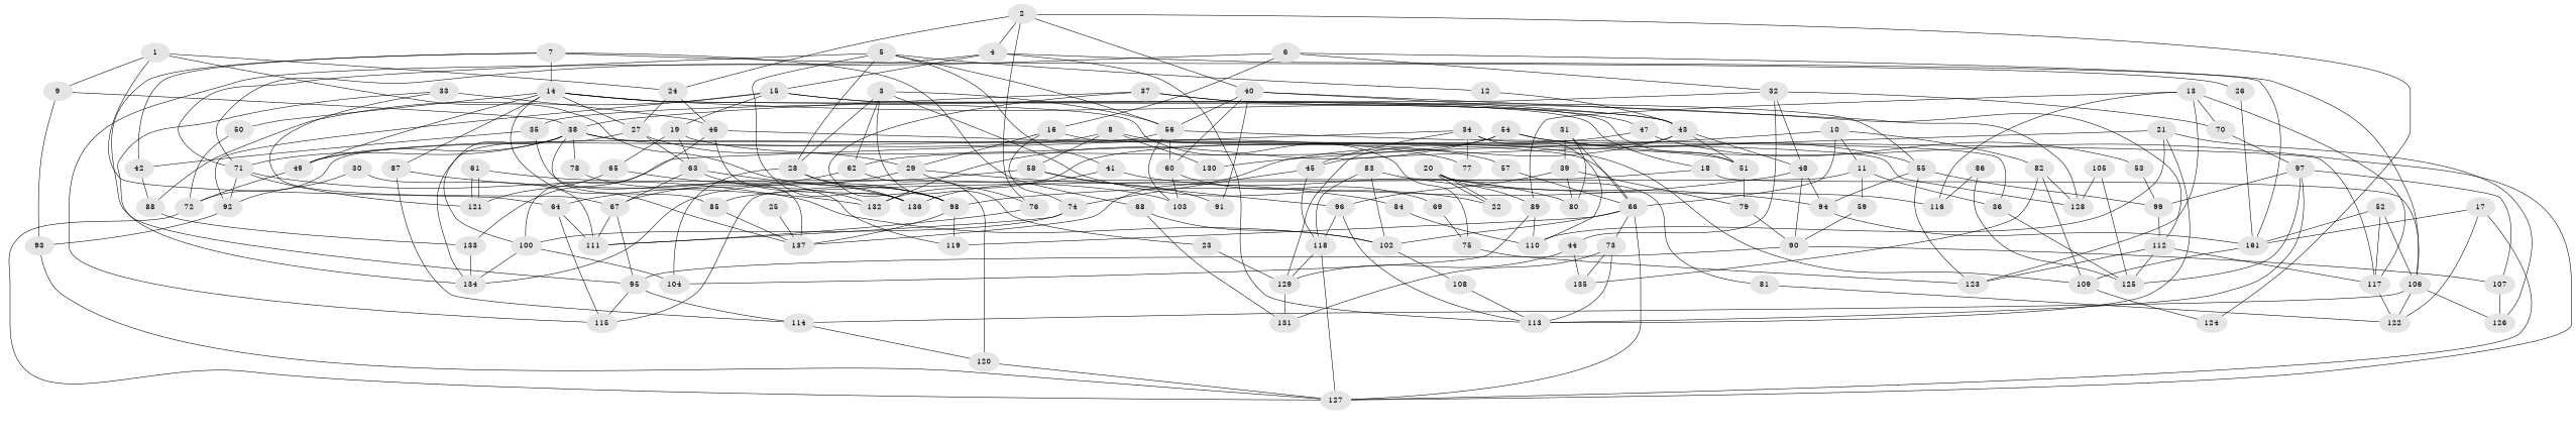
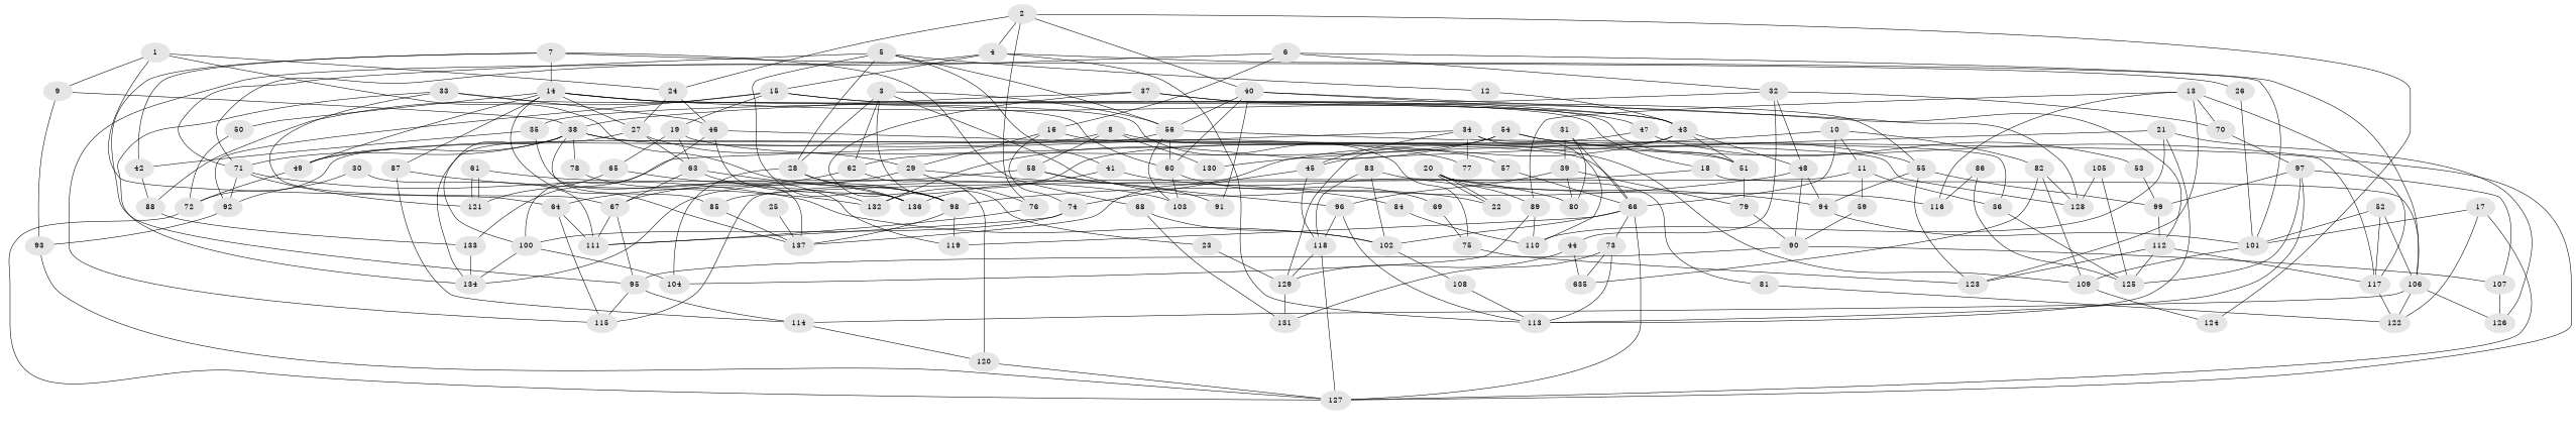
  graph {
    node [color=gray90 style=filled]
    1
    9
    24
    64
    98
    38
    93
    27
    46
    115
    111
    137
    119
    2
    4
    40
    76
    124
    15
-   101 [label=161]
+   101
    113
    56
    43
    60
    128
    91
    3
    22
    23
    28
    62
    129
    136
    104
    117
    72
    103
    120
    18
    19
    51
    88
    92
    109
    5
    12
    41
    71
    80
    121
    102
    6
    16
    32
    106
    66
    29
    74
    70
    35
    44
    48
    122
    126
    114
    7
    14
    26
    42
    68
    95
    49
    50
    75
    87
    112
    131
    8
    58
    130
    134
    96
    85
    77
    78
    100
    127
    10
    11
    82
    36
    59
    73
-   135
+   135 [label=635]
    125
    90
    13
    89
    116
    123
    97
    110
    63
    132
    57
    65
    79
    133
    67
    84
    17
    20
    81
    21
    45
    118
    25
    30
    31
    39
    94
    33
    69
    34
    37
    47
    55
    53
    99
    107
    52
    54
    61
    108
    83
    86
    105
    1 -- 9
    1 -- 24
    1 -- 64
    1 -- 98
    9 -- 38
    9 -- 93
    24 -- 27
    24 -- 46
    64 -- 115
    64 -- 111
    98 -- 137
    98 -- 119
    38 -- 128
    38 -- 71
    38 -- 49
    38 -- 85
    38 -- 77
    38 -- 78
    38 -- 100
    93 -- 127
    27 -- 29
    27 -- 134
    27 -- 63
    46 -- 136
    46 -- 51
    46 -- 100
    2 -- 24
    2 -- 4
    2 -- 40
    2 -- 76
    2 -- 124
    4 -- 115
    4 -- 15
    4 -- 101
    4 -- 113
    40 -- 56
    40 -- 43
    40 -- 60
    40 -- 128
    40 -- 91
    76 -- 111
    15 -- 18
    15 -- 19
    15 -- 51
    15 -- 88
    15 -- 92
    101 -- 109
    56 -- 60
    56 -- 117
    56 -- 72
    56 -- 103
    43 -- 137
    43 -- 129
    43 -- 51
    43 -- 48
    60 -- 103
    60 -- 69
    3 -- 56
    3 -- 22
    3 -- 23
    3 -- 28
    3 -- 62
    23 -- 129
    28 -- 98
    28 -- 136
    28 -- 104
    62 -- 64
    62 -- 120
    129 -- 131
    117 -- 122
    72 -- 127
    120 -- 127
    18 -- 106
    18 -- 85
    19 -- 63
    19 -- 57
    19 -- 65
    51 -- 79
    88 -- 133
    92 -- 93
    109 -- 124
    5 -- 56
    5 -- 28
    5 -- 136
    5 -- 12
    5 -- 41
    5 -- 71
    12 -- 43
    41 -- 136
    41 -- 80
    71 -- 92
    71 -- 121
    71 -- 102
    102 -- 108
    6 -- 71
    6 -- 16
    6 -- 32
    6 -- 106
    16 -- 66
    16 -- 29
    16 -- 74
    32 -- 70
    32 -- 35
    32 -- 44
    32 -- 48
    106 -- 122
    106 -- 126
    106 -- 114
    66 -- 119
    66 -- 102
    66 -- 127
    66 -- 73
    29 -- 76
    29 -- 67
    29 -- 84
    74 -- 111
    74 -- 100
    70 -- 97
    35 -- 137
    35 -- 42
    44 -- 129
    44 -- 135
    48 -- 98
    48 -- 90
    48 -- 94
    114 -- 120
    7 -- 14
    7 -- 26
    7 -- 42
    7 -- 68
    7 -- 95
    14 -- 27
    14 -- 137
    14 -- 43
    14 -- 49
    14 -- 50
    14 -- 75
    14 -- 87
    14 -- 112
    26 -- 101
    42 -- 88
    68 -- 102
    68 -- 131
    95 -- 115
    95 -- 114
    49 -- 72
    50 -- 72
    75 -- 123
    87 -- 114
    87 -- 132
    112 -- 117
    112 -- 125
    112 -- 123
    8 -- 109
    8 -- 49
    8 -- 58
    8 -- 130
    58 -- 91
    58 -- 134
    58 -- 96
    96 -- 113
    96 -- 118
    85 -- 137
    78 -- 119
    100 -- 104
    100 -- 134
    10 -- 66
    10 -- 130
    10 -- 11
    10 -- 82
    11 -- 115
    11 -- 36
    11 -- 59
    82 -- 128
    82 -- 109
    82 -- 135
    36 -- 125
    59 -- 90
    73 -- 113
    73 -- 131
    73 -- 135
    90 -- 95
    90 -- 107
    13 -- 117
    13 -- 70
    13 -- 89
    13 -- 116
    13 -- 123
    89 -- 104
    89 -- 110
    97 -- 113
    97 -- 125
    97 -- 99
    97 -- 107
    63 -- 98
    63 -- 132
    63 -- 67
    57 -- 66
    65 -- 136
    65 -- 121
    79 -- 90
    133 -- 134
    67 -- 111
    67 -- 95
    84 -- 110
    17 -- 101
    17 -- 122
    17 -- 127
    20 -- 22
    20 -- 22
    20 -- 89
    20 -- 116
    20 -- 81
    81 -- 122
    21 -- 113
    21 -- 126
    21 -- 110
    21 -- 45
    45 -- 74
    45 -- 118
    118 -- 129
    118 -- 127
    25 -- 137
    30 -- 111
    30 -- 92
    31 -- 80
    31 -- 66
    31 -- 39
    39 -- 80
    39 -- 96
    39 -- 79
    94 -- 101
    33 -- 46
+   33 -- 60
    33 -- 134
    33 -- 67
    69 -- 75
    34 -- 77
    34 -- 36
    34 -- 110
    34 -- 133
    34 -- 45
    37 -- 98
    37 -- 38
    37 -- 47
    37 -- 55
    47 -- 132
    47 -- 53
    55 -- 123
    55 -- 94
    55 -- 99
    53 -- 99
    99 -- 112
    107 -- 126
    52 -- 101
    52 -- 117
    52 -- 106
    54 -- 62
    54 -- 127
    54 -- 132
    54 -- 55
    61 -- 103
    61 -- 121
    61 -- 121
    108 -- 113
    83 -- 102
    83 -- 118
    83 -- 94
    86 -- 125
    86 -- 116
    105 -- 128
    105 -- 125
  }
